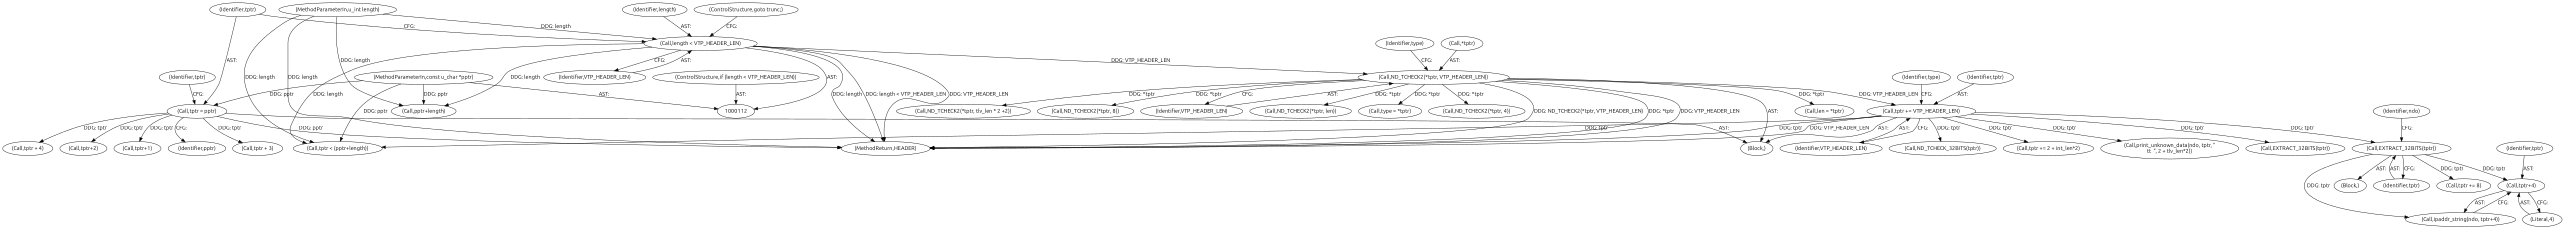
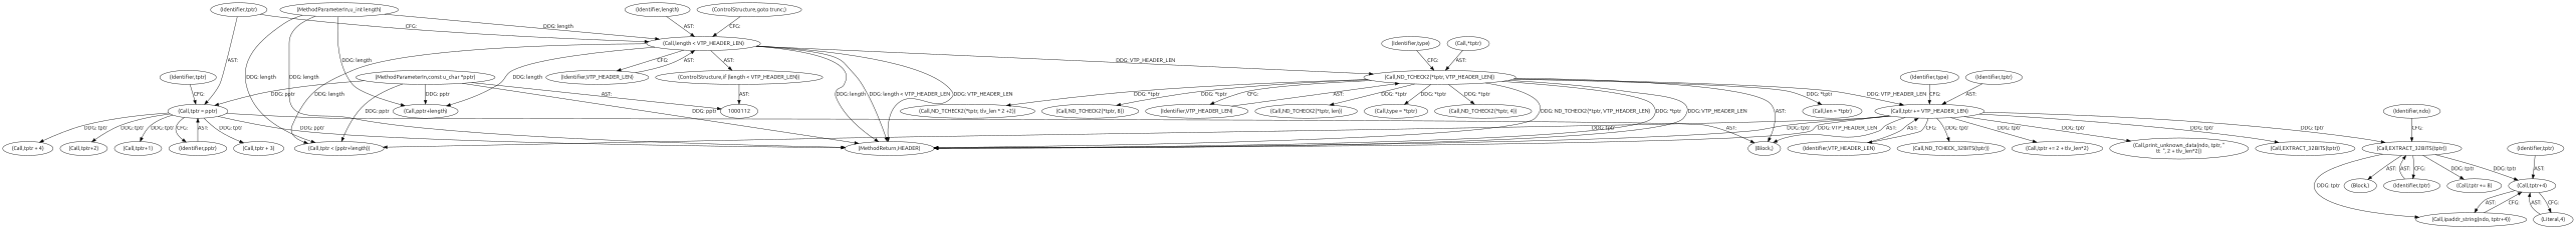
  digraph {
    fontname=Ubuntu
    node [fontname=Ubuntu]
    edge [fontname=Ubuntu]
    n1 [label="(Call,tptr+4)"]
    n2 [label="(Call,ipaddr_string(ndo, tptr+4))"]
    n3 [label="(Literal,4)"]
    n4 [label="(Call,EXTRACT_32BITS(tptr))"]
    n5 [label="(Block,)"]
    n6 [label="(Identifier,tptr)"]
    n7 [label="(Call,tptr += 8)"]
    n8 [label="(Call,tptr += VTP_HEADER_LEN)"]
    n9 [label="(Call,tptr < (pptr+length))"]
    n10 [label="(Call,ND_TCHECK_32BITS(tptr))"]
-   n11 [label="(Call,tptr += 2 + int_len*2)"]
+   n11 [label="(Call,tptr += 2 + tlv_len*2)"]
    n12 [label="(Call,print_unknown_data(ndo, tptr, \"\n\t\t  \", 2 + tlv_len*2))"]
    n13 [label="(MethodReturn,HEADER)"]
    n14 [label="(Block,)"]
    n15 [label="(Call,EXTRACT_32BITS(tptr))"]
    n16 [label="(Identifier,VTP_HEADER_LEN)"]
    n17 [label="(Call,ND_TCHECK2(*tptr, VTP_HEADER_LEN))"]
    n18 [label="(Call,len = *tptr)"]
    n19 [label="(Call,ND_TCHECK2(*tptr, tlv_len * 2 +2))"]
    n20 [label="(Call,ND_TCHECK2(*tptr, 8))"]
    n21 [label="(Identifier,VTP_HEADER_LEN)"]
    n22 [label="(Call,ND_TCHECK2(*tptr, len))"]
    n23 [label="(Call,type = *tptr)"]
    n24 [label="(Call,ND_TCHECK2(*tptr, 4))"]
    n25 [label="(Call,length < VTP_HEADER_LEN)"]
    n26 [label="(ControlStructure,if (length < VTP_HEADER_LEN))"]
    n27 [label="(Identifier,VTP_HEADER_LEN)"]
    n28 [label="(Call,pptr+length)"]
    1000112
    n30 [label="(MethodParameterIn,u_int length)"]
    n31 [label="(Call,tptr = pptr)"]
    n32 [label="(Call,tptr + 4)"]
    n33 [label="(Call,tptr+2)"]
    n34 [label="(Call,tptr+1)"]
    n35 [label="(Identifier,pptr)"]
    n36 [label="(Call,tptr + 3)"]
    n37 [label="(MethodParameterIn,const u_char *pptr)"]
    n38 [label="(Identifier,type)"]
    n39 [label="(Identifier,tptr)"]
    n40 [label="(Identifier,length)"]
    n41 [label="(Identifier,ndo)"]
    n42 [label="(Call,*tptr)"]
    n43 [label="(ControlStructure,goto trunc;)"]
    n44 [label="(Identifier,tptr)"]
    n45 [label="(Identifier,tptr)"]
    n46 [label="(Identifier,type)"]
    n47 [label="(Identifier,tptr)"]
    n1 -> n2 [label="AST: "]
    n1 -> n3 [label="CFG: "]
    n2 -> n1 [label="CFG: "]
    n3 -> n1 [label="AST: "]
    n4 -> n1 [label="DDG: tptr"]
    n4 -> n2 [label="DDG: tptr"]
    n4 -> n5 [label="AST: "]
    n4 -> n6 [label="CFG: "]
    n4 -> n7 [label="DDG: tptr"]
    n6 -> n4 [label="AST: "]
    n8 -> n4 [label="DDG: tptr"]
    n8 -> n9 [label="DDG: tptr"]
    n8 -> n10 [label="DDG: tptr"]
    n8 -> n11 [label="DDG: tptr"]
    n8 -> n12 [label="DDG: tptr"]
    n8 -> n13 [label="DDG: tptr"]
    n8 -> n13 [label="DDG: VTP_HEADER_LEN"]
    n8 -> n14 [label="AST: "]
    n8 -> n15 [label="DDG: tptr"]
    n8 -> n16 [label="CFG: "]
    n16 -> n8 [label="AST: "]
    n17 -> n8 [label="DDG: VTP_HEADER_LEN"]
    n17 -> n13 [label="DDG: ND_TCHECK2(*tptr, VTP_HEADER_LEN)"]
    n17 -> n13 [label="DDG: *tptr"]
    n17 -> n13 [label="DDG: VTP_HEADER_LEN"]
    n17 -> n14 [label="AST: "]
    n17 -> n18 [label="DDG: *tptr"]
    n17 -> n19 [label="DDG: *tptr"]
    n17 -> n20 [label="DDG: *tptr"]
    n17 -> n21 [label="CFG: "]
    n17 -> n22 [label="DDG: *tptr"]
    n17 -> n23 [label="DDG: *tptr"]
    n17 -> n24 [label="DDG: *tptr"]
    n21 -> n17 [label="AST: "]
    n25 -> n9 [label="DDG: length"]
    n25 -> n13 [label="DDG: length"]
    n25 -> n13 [label="DDG: length < VTP_HEADER_LEN"]
    n25 -> n13 [label="DDG: VTP_HEADER_LEN"]
    n25 -> n17 [label="DDG: VTP_HEADER_LEN"]
-   n25 -> 1000112 [label="AST: "]
+   n25 -> n26 [label="AST: "]
    n25 -> n27 [label="CFG: "]
    n25 -> n28 [label="DDG: length"]
    n26 -> 1000112 [label="AST: "]
    n27 -> n25 [label="AST: "]
    n30 -> n9 [label="DDG: length"]
    n30 -> n13 [label="DDG: length"]
    n30 -> n25 [label="DDG: length"]
    n30 -> n28 [label="DDG: length"]
    n31 -> n13 [label="DDG: pptr"]
    n31 -> n14 [label="AST: "]
    n31 -> n32 [label="DDG: tptr"]
    n31 -> n33 [label="DDG: tptr"]
    n31 -> n34 [label="DDG: tptr"]
    n31 -> n35 [label="CFG: "]
    n31 -> n36 [label="DDG: tptr"]
+   n35 -> n31 [label="AST: "]
    n37 -> n9 [label="DDG: pptr"]
+   n37 -> n13 [label="DDG: pptr"]
    n37 -> n28 [label="DDG: pptr"]
    n37 -> 1000112 [label="AST: "]
    n37 -> n31 [label="DDG: pptr"]
    n38 -> n17 [label="CFG: "]
    n39 -> n8 [label="AST: "]
    n40 -> n25 [label="AST: "]
    n41 -> n4 [label="CFG: "]
    n42 -> n17 [label="AST: "]
    n43 -> n25 [label="CFG: "]
    n44 -> n31 [label="CFG: "]
    n45 -> n1 [label="AST: "]
    n46 -> n8 [label="CFG: "]
    n47 -> n25 [label="CFG: "]
    n47 -> n31 [label="AST: "]
  }
